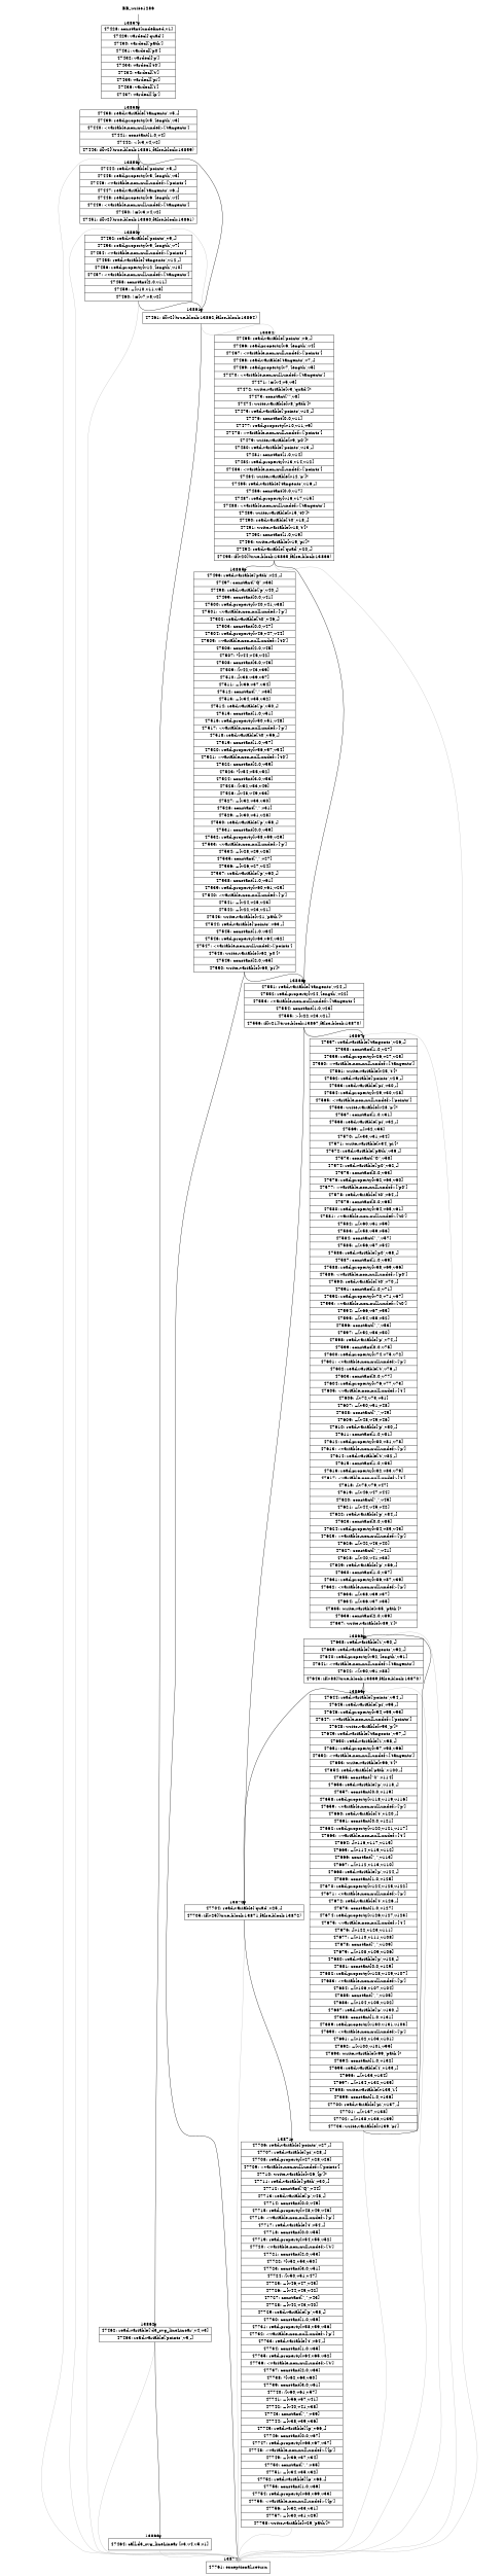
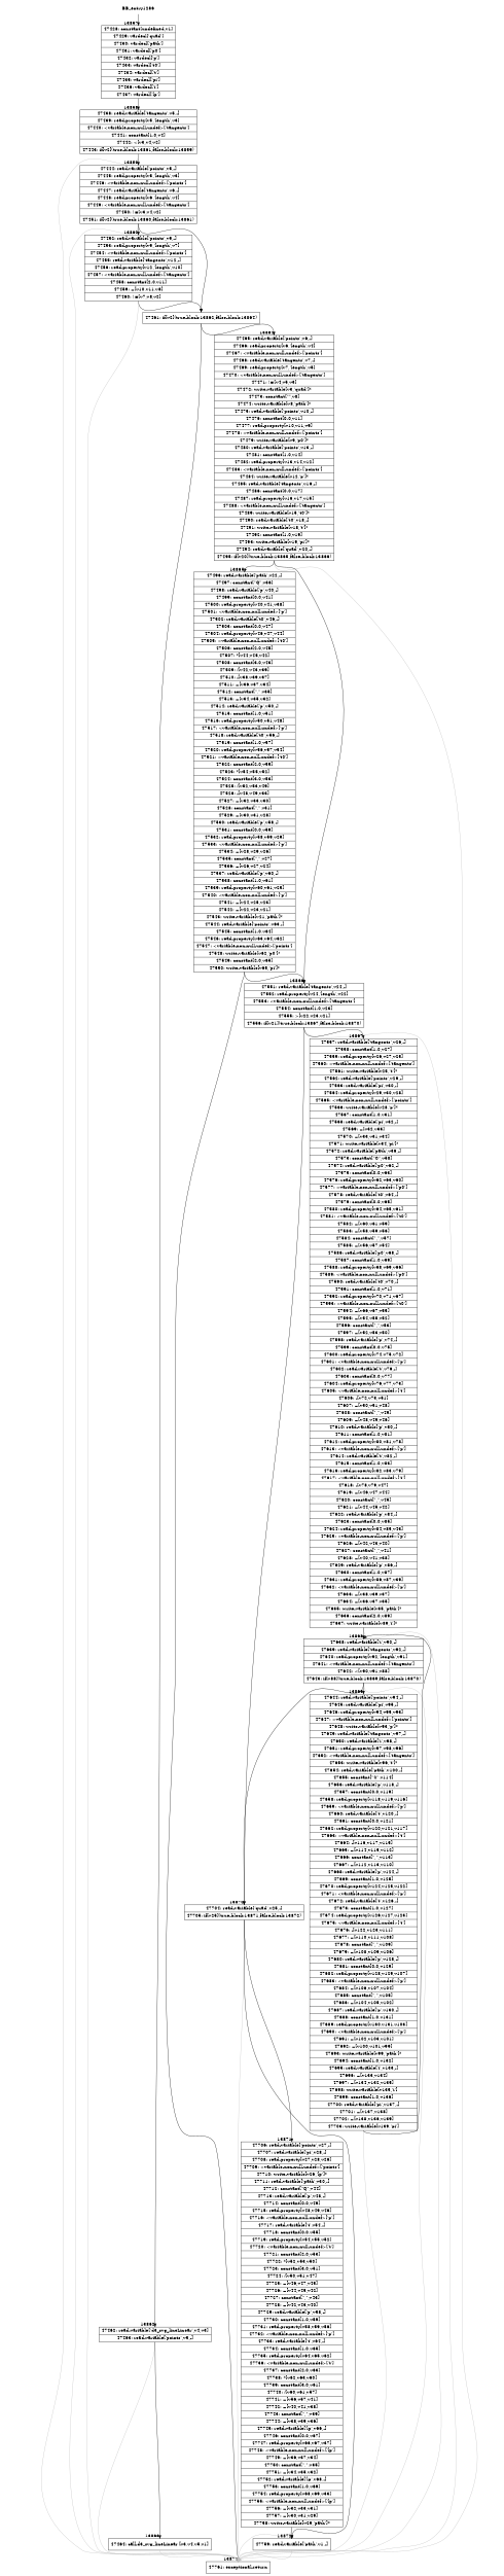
  digraph {
    rankdir=TD
    node [shape=record]
    edge [headport=n tailport=s]
-   BB_entry1286 [shape=none label=BB_write1286]
+   BB_entry1286 [shape=none]
    n2 [label="{47428: constant[undefined,v1]|47429: vardecl['quad']|47430: vardecl['path']|47431: vardecl['p0']|47432: vardecl['p']|47433: vardecl['t0']|47434: vardecl['t']|47435: vardecl['pi']|47436: vardecl['i']|47437: vardecl['lp']}"]
    n3 [label="{47438: read-variable['tangents',v5,-]|47439: read-property[v5,'length',v3]|47440: \<variable-non-null-undef\>['tangents']|47441: constant[1.0,v4]|47442: \<[v3,v4,v2]|47443: if[v2](true-block:13861,false-block:13859)}"]
    n4 [label="{47461: if[v2](true-block:13862,false-block:13864)}"]
    n5 [label="{47444: read-variable['points',v5,-]|47445: read-property[v5,'length',v3]|47446: \<variable-non-null-undef\>['points']|47447: read-variable['tangents',v6,-]|47448: read-property[v6,'length',v4]|47449: \<variable-non-null-undef\>['tangents']|47450: !=[v3,v4,v2]|47451: if[v2](true-block:13860,false-block:13861)}"]
    n6 [label="{47761: exceptional-return}"]
    n7 [label="{47462: read-variable['d3_svg_lineLinear',v4,v3]|47463: read-variable['points',v5,-]}"]
    n8 [label="{47465: read-variable['points',v6,-]|47466: read-property[v6,'length',v4]|47467: \<variable-non-null-undef\>['points']|47468: read-variable['tangents',v7,-]|47469: read-property[v7,'length',v5]|47470: \<variable-non-null-undef\>['tangents']|47471: !=[v4,v5,v3]|47472: write-variable[v3,'quad']*|47473: constant[\"\",v8]|47474: write-variable[v8,'path']*|47475: read-variable['points',v10,-]|47476: constant[0.0,v11]|47477: read-property[v10,v11,v9]|47478: \<variable-non-null-undef\>['points']|47479: write-variable[v9,'p0']*|47480: read-variable['points',v13,-]|47481: constant[1.0,v14]|47482: read-property[v13,v14,v12]|47483: \<variable-non-null-undef\>['points']|47484: write-variable[v12,'p']*|47485: read-variable['tangents',v16,-]|47486: constant[0.0,v17]|47487: read-property[v16,v17,v15]|47488: \<variable-non-null-undef\>['tangents']|47489: write-variable[v15,'t0']*|47490: read-variable['t0',v18,-]|47491: write-variable[v18,'t']*|47492: constant[1.0,v19]|47493: write-variable[v19,'pi']*|47494: read-variable['quad',v20,-]|47495: if[v20](true-block:13865,false-block:13866)}"]
    n9 [label="{47452: read-variable['points',v9,-]|47453: read-property[v9,'length',v7]|47454: \<variable-non-null-undef\>['points']|47455: read-variable['tangents',v12,-]|47456: read-property[v12,'length',v10]|47457: \<variable-non-null-undef\>['tangents']|47458: constant[2.0,v11]|47459: +[v10,v11,v8]|47460: !=[v7,v8,v2]}"]
    n10 [label="{47464: call-d3_svg_lineLinear [v3,v4,v5,v1]}"]
    n11 [label="{47496: read-variable['path',v22,-]|47497: constant[\"Q\",v36]|47498: read-variable['p',v40,-]|47499: constant[0.0,v41]|47500: read-property[v40,v41,v38]|47501: \<variable-non-null-undef\>['p']|47502: read-variable['t0',v46,-]|47503: constant[0.0,v47]|47504: read-property[v46,v47,v44]|47505: \<variable-non-null-undef\>['t0']|47506: constant[2.0,v45]|47507: *[v44,v45,v42]|47508: constant[3.0,v43]|47509: /[v42,v43,v39]|47510: -[v38,v39,v37]|47511: +[v36,v37,v34]|47512: constant[\",\",v35]|47513: +[v34,v35,v32]|47514: read-variable['p',v50,-]|47515: constant[1.0,v51]|47516: read-property[v50,v51,v48]|47517: \<variable-non-null-undef\>['p']|47518: read-variable['t0',v56,-]|47519: constant[1.0,v57]|47520: read-property[v56,v57,v54]|47521: \<variable-non-null-undef\>['t0']|47522: constant[2.0,v55]|47523: *[v54,v55,v52]|47524: constant[3.0,v53]|47525: /[v52,v53,v49]|47526: -[v48,v49,v33]|47527: +[v32,v33,v30]|47528: constant[\",\",v31]|47529: +[v30,v31,v28]|47530: read-variable['p',v58,-]|47531: constant[0.0,v59]|47532: read-property[v58,v59,v29]|47533: \<variable-non-null-undef\>['p']|47534: +[v28,v29,v26]|47535: constant[\",\",v27]|47536: +[v26,v27,v24]|47537: read-variable['p',v60,-]|47538: constant[1.0,v61]|47539: read-property[v60,v61,v25]|47540: \<variable-non-null-undef\>['p']|47541: +[v24,v25,v23]|47542: +[v22,v23,v21]|47543: write-variable[v21,'path']*|47544: read-variable['points',v63,-]|47545: constant[1.0,v64]|47546: read-property[v63,v64,v62]|47547: \<variable-non-null-undef\>['points']|47548: write-variable[v62,'p0']*|47549: constant[2.0,v65]|47550: write-variable[v65,'pi']*}"]
    n12 [label="{47551: read-variable['tangents',v24,-]|47552: read-property[v24,'length',v22]|47553: \<variable-non-null-undef\>['tangents']|47554: constant[1.0,v23]|47555: \>[v22,v23,v21]|47556: if[v21](true-block:13867,false-block:13870)}"]
    n13 [label="{47557: read-variable['tangents',v26,-]|47558: constant[1.0,v27]|47559: read-property[v26,v27,v25]|47560: \<variable-non-null-undef\>['tangents']|47561: write-variable[v25,'t']*|47562: read-variable['points',v29,-]|47563: read-variable['pi',v30,-]|47564: read-property[v29,v30,v28]|47565: \<variable-non-null-undef\>['points']|47566: write-variable[v28,'p']*|47567: constant[1.0,v31]|47568: read-variable['pi',v32,-]|47569: +[v32,v33]|47570: +[v33,v31,v34]|47571: write-variable[v34,'pi']*|47572: read-variable['path',v36,-]|47573: constant[\"C\",v58]|47574: read-variable['p0',v62,-]|47575: constant[0.0,v63]|47576: read-property[v62,v63,v60]|47577: \<variable-non-null-undef\>['p0']|47578: read-variable['t0',v64,-]|47579: constant[0.0,v65]|47580: read-property[v64,v65,v61]|47581: \<variable-non-null-undef\>['t0']|47582: +[v60,v61,v59]|47583: +[v58,v59,v56]|47584: constant[\",\",v57]|47585: +[v56,v57,v54]|47586: read-variable['p0',v68,-]|47587: constant[1.0,v69]|47588: read-property[v68,v69,v66]|47589: \<variable-non-null-undef\>['p0']|47590: read-variable['t0',v70,-]|47591: constant[1.0,v71]|47592: read-property[v70,v71,v67]|47593: \<variable-non-null-undef\>['t0']|47594: +[v66,v67,v55]|47595: +[v54,v55,v52]|47596: constant[\",\",v53]|47597: +[v52,v53,v50]|47598: read-variable['p',v74,-]|47599: constant[0.0,v75]|47600: read-property[v74,v75,v72]|47601: \<variable-non-null-undef\>['p']|47602: read-variable['t',v76,-]|47603: constant[0.0,v77]|47604: read-property[v76,v77,v73]|47605: \<variable-non-null-undef\>['t']|47606: -[v72,v73,v51]|47607: +[v50,v51,v48]|47608: constant[\",\",v49]|47609: +[v48,v49,v46]|47610: read-variable['p',v80,-]|47611: constant[1.0,v81]|47612: read-property[v80,v81,v78]|47613: \<variable-non-null-undef\>['p']|47614: read-variable['t',v82,-]|47615: constant[1.0,v83]|47616: read-property[v82,v83,v79]|47617: \<variable-non-null-undef\>['t']|47618: -[v78,v79,v47]|47619: +[v46,v47,v44]|47620: constant[\",\",v45]|47621: +[v44,v45,v42]|47622: read-variable['p',v84,-]|47623: constant[0.0,v85]|47624: read-property[v84,v85,v43]|47625: \<variable-non-null-undef\>['p']|47626: +[v42,v43,v40]|47627: constant[\",\",v41]|47628: +[v40,v41,v38]|47629: read-variable['p',v86,-]|47630: constant[1.0,v87]|47631: read-property[v86,v87,v39]|47632: \<variable-non-null-undef\>['p']|47633: +[v38,v39,v37]|47634: +[v36,v37,v35]|47635: write-variable[v35,'path']*|47636: constant[2.0,v89]|47637: write-variable[v89,'i']*}"]
    n14 [label="{47704: read-variable['quad',v25,-]|47705: if[v25](true-block:13871,false-block:13872)}"]
    n15 [label="{47638: read-variable['i',v90,-]|47639: read-variable['tangents',v92,-]|47640: read-property[v92,'length',v91]|47641: \<variable-non-null-undef\>['tangents']|47642: \<[v90,v91,v88]|47643: if[v88](true-block:13869,false-block:13870)}"]
    n16 [label="{47706: read-variable['points',v27,-]|47707: read-variable['pi',v28,-]|47708: read-property[v27,v28,v26]|47709: \<variable-non-null-undef\>['points']|47710: write-variable[v26,'lp']*|47711: read-variable['path',v30,-]|47712: constant[\"Q\",v44]|47713: read-variable['p',v48,-]|47714: constant[0.0,v49]|47715: read-property[v48,v49,v46]|47716: \<variable-non-null-undef\>['p']|47717: read-variable['t',v54,-]|47718: constant[0.0,v55]|47719: read-property[v54,v55,v52]|47720: \<variable-non-null-undef\>['t']|47721: constant[2.0,v53]|47722: *[v52,v53,v50]|47723: constant[3.0,v51]|47724: /[v50,v51,v47]|47725: +[v46,v47,v45]|47726: +[v44,v45,v42]|47727: constant[\",\",v43]|47728: +[v42,v43,v40]|47729: read-variable['p',v58,-]|47730: constant[1.0,v59]|47731: read-property[v58,v59,v56]|47732: \<variable-non-null-undef\>['p']|47733: read-variable['t',v64,-]|47734: constant[1.0,v65]|47735: read-property[v64,v65,v62]|47736: \<variable-non-null-undef\>['t']|47737: constant[2.0,v63]|47738: *[v62,v63,v60]|47739: constant[3.0,v61]|47740: /[v60,v61,v57]|47741: +[v56,v57,v41]|47742: +[v40,v41,v38]|47743: constant[\",\",v39]|47744: +[v38,v39,v36]|47745: read-variable['lp',v66,-]|47746: constant[0.0,v67]|47747: read-property[v66,v67,v37]|47748: \<variable-non-null-undef\>['lp']|47749: +[v36,v37,v34]|47750: constant[\",\",v35]|47751: +[v34,v35,v32]|47752: read-variable['lp',v68,-]|47753: constant[1.0,v69]|47754: read-property[v68,v69,v33]|47755: \<variable-non-null-undef\>['lp']|47756: +[v32,v33,v31]|47757: +[v30,v31,v29]|47758: write-variable[v29,'path']*}"]
+   n17 [label="{47759: read-variable['path',v1,-]}"]
    n18 [label="{47644: read-variable['points',v94,-]|47645: read-variable['pi',v95,-]|47646: read-property[v94,v95,v93]|47647: \<variable-non-null-undef\>['points']|47648: write-variable[v93,'p']*|47649: read-variable['tangents',v97,-]|47650: read-variable['i',v98,-]|47651: read-property[v97,v98,v96]|47652: \<variable-non-null-undef\>['tangents']|47653: write-variable[v96,'t']*|47654: read-variable['path',v100,-]|47655: constant[\"S\",v114]|47656: read-variable['p',v118,-]|47657: constant[0.0,v119]|47658: read-property[v118,v119,v116]|47659: \<variable-non-null-undef\>['p']|47660: read-variable['t',v120,-]|47661: constant[0.0,v121]|47662: read-property[v120,v121,v117]|47663: \<variable-non-null-undef\>['t']|47664: -[v116,v117,v115]|47665: +[v114,v115,v112]|47666: constant[\",\",v113]|47667: +[v112,v113,v110]|47668: read-variable['p',v124,-]|47669: constant[1.0,v125]|47670: read-property[v124,v125,v122]|47671: \<variable-non-null-undef\>['p']|47672: read-variable['t',v126,-]|47673: constant[1.0,v127]|47674: read-property[v126,v127,v123]|47675: \<variable-non-null-undef\>['t']|47676: -[v122,v123,v111]|47677: +[v110,v111,v108]|47678: constant[\",\",v109]|47679: +[v108,v109,v106]|47680: read-variable['p',v128,-]|47681: constant[0.0,v129]|47682: read-property[v128,v129,v107]|47683: \<variable-non-null-undef\>['p']|47684: +[v106,v107,v104]|47685: constant[\",\",v105]|47686: +[v104,v105,v102]|47687: read-variable['p',v130,-]|47688: constant[1.0,v131]|47689: read-property[v130,v131,v103]|47690: \<variable-non-null-undef\>['p']|47691: +[v102,v103,v101]|47692: +[v100,v101,v99]|47693: write-variable[v99,'path']*|47694: constant[1.0,v132]|47695: read-variable['i',v133,-]|47696: +[v133,v134]|47697: +[v134,v132,v135]|47698: write-variable[v135,'i']|47699: constant[1.0,v136]|47700: read-variable['pi',v137,-]|47701: +[v137,v138]|47702: +[v138,v136,v139]|47703: write-variable[v139,'pi']}"]
    BB_entry1286 -> n2 [headlabel="    13857"]
    n2 -> n3 [headlabel="      13858"]
-   n3 -> n4 [headlabel="      13861"]
    n3 -> n5 [headlabel="      13859"]
    n3 -> n6 [color=gray headlabel="      13874"]
    n4 -> n7 [headlabel="      13862"]
-   n4 -> n8 [headlabel="      13864" color=gray]
-   n5 -> n4 [color=gray]
+   n4 -> n8 [headlabel="      13864"]
+   n5 -> n4
    n5 -> n6 [color=gray]
    n5 -> n9 [headlabel="      13860"]
    n7 -> n6 [color=gray]
    n7 -> n10 [headlabel="      13863"]
    n8 -> n6 [color=gray]
    n8 -> n11 [headlabel="      13865"]
    n8 -> n12 [headlabel="      13866"]
    n9 -> n4
    n9 -> n6 [color=gray]
    n10 -> n6 [color=gray]
    n11 -> n6 [color=black]
    n11 -> n12
    n12 -> n6 [color=gray]
    n12 -> n13 [headlabel="      13867"]
    n12 -> n14 [headlabel="      13870"]
    n13 -> n6 [color=gray]
    n13 -> n15 [headlabel="      13868"]
    n14 -> n6 [color=gray]
    n14 -> n16 [headlabel="      13871"]
+   n14 -> n17 [headlabel="      13872"]
    n15 -> n6 [color=gray]
    n15 -> n14
    n15 -> n18 [headlabel="      13869"]
    n16 -> n6 [color=gray]
+   n16 -> n17
+   n17 -> n6 [color=gray]
    n18 -> n6 [color=gray]
    n18 -> n15
  }
